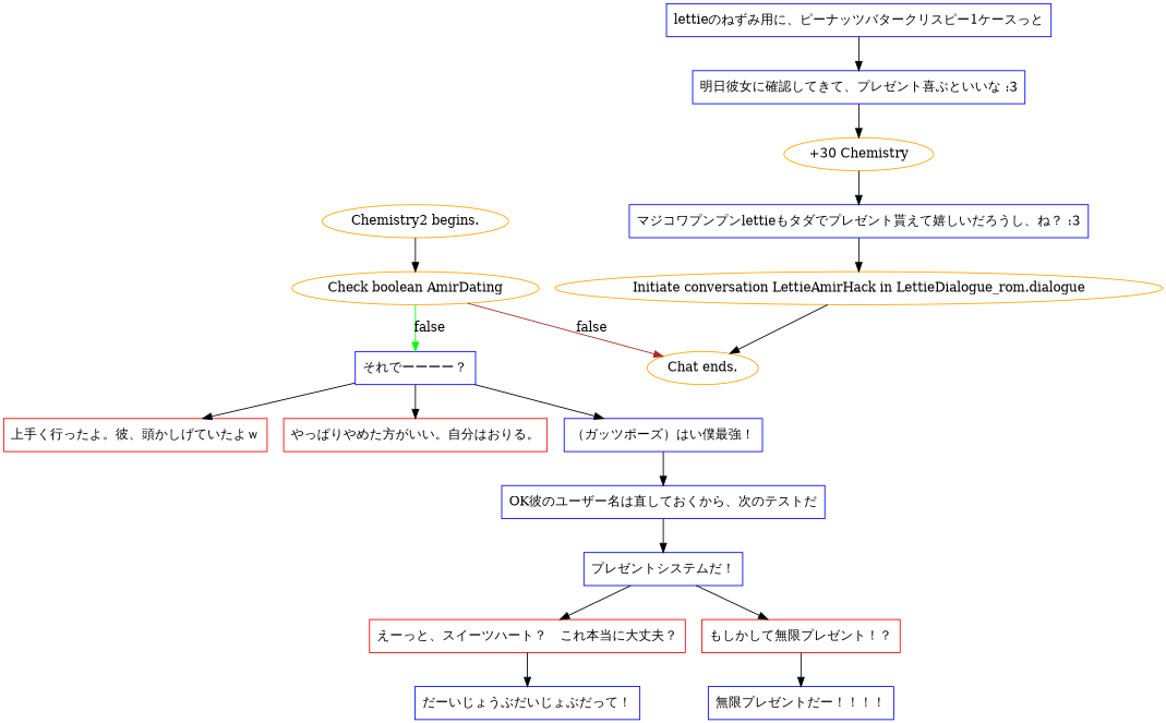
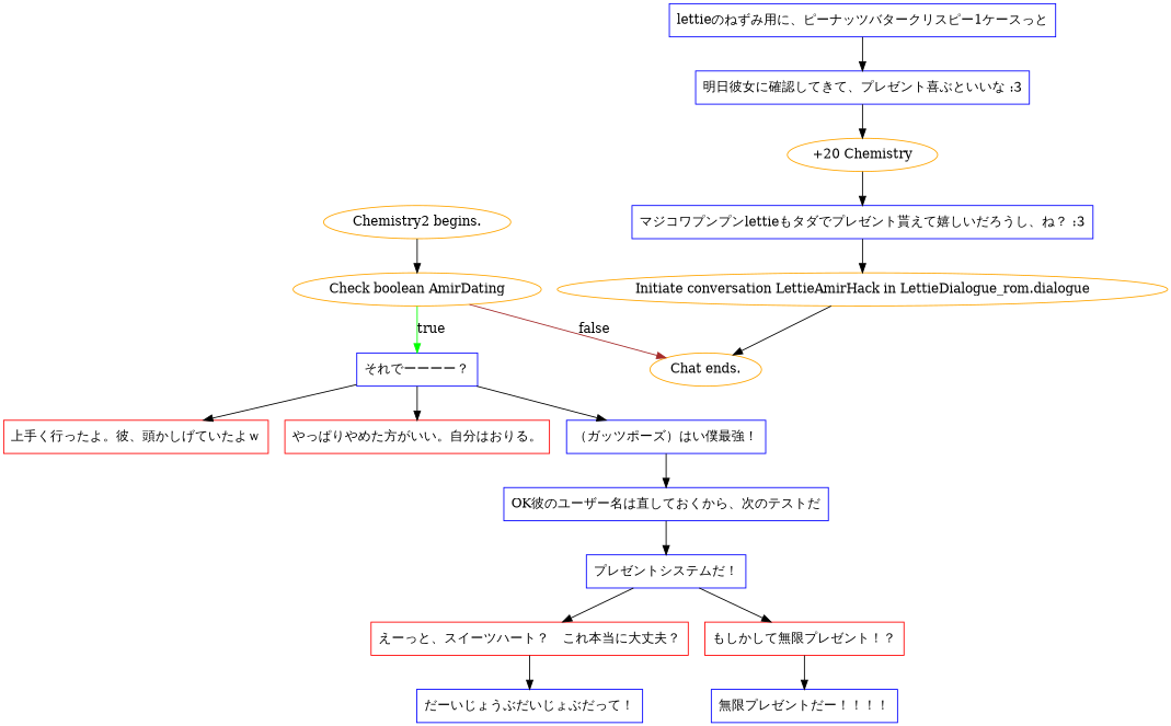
  digraph {
    fontname="DejaVu Serif"
    node [color=blue fontname="DejaVu Serif" shape=box]
    edge [fontname="DejaVu Serif"]
    n1 [color=orange label="Chemistry2 begins." shape=""]
    n2 [color=orange label="Check boolean AmirDating" shape=""]
    n3 [label="それでーーーー？"]
    "Chat ends." [color=orange shape=""]
    n5 [color=red label="上手く行ったよ。彼、頭かしげていたよｗ"]
    n6 [color=red label="やっぱりやめた方がいい。自分はおりる。"]
    n7 [label="（ガッツポーズ）はい僕最強！"]
    n8 [label="OK彼のユーザー名は直しておくから、次のテストだ"]
    n9 [label="プレゼントシステムだ！"]
    n10 [color=red label="えーっと、スイーツハート？　これ本当に大丈夫？"]
    n11 [color=red label="もしかして無限プレゼント！？"]
    n12 [label="だーいじょうぶだいじょぶだって！"]
    n13 [label="無限プレゼントだー！！！！"]
    n14 [label="lettieのねずみ用に、ピーナッツバタークリスピー1ケースっと"]
    n15 [label="明日彼女に確認してきて、プレゼント喜ぶといいな :3"]
-   n16 [color=orange label="+30 Chemistry" shape=""]
+   n16 [color=orange label="+20 Chemistry" shape=""]
    n17 [label="マジコワプンプンlettieもタダでプレゼント貰えて嬉しいだろうし、ね？ :3"]
    n18 [color=orange label="Initiate conversation LettieAmirHack in LettieDialogue_rom.dialogue" shape=""]
    n1 -> n2
-   n2 -> n3 [color=green label=false]
+   n2 -> n3 [color=green label=true]
    n2 -> "Chat ends." [color=brown label=false]
    n3 -> n5
    n3 -> n6
    n3 -> n7
    n7 -> n8
    n8 -> n9
    n9 -> n10
    n9 -> n11
    n10 -> n12
    n11 -> n13
    n14 -> n15
    n15 -> n16
    n16 -> n17
    n17 -> n18
    n18 -> "Chat ends."
  }
